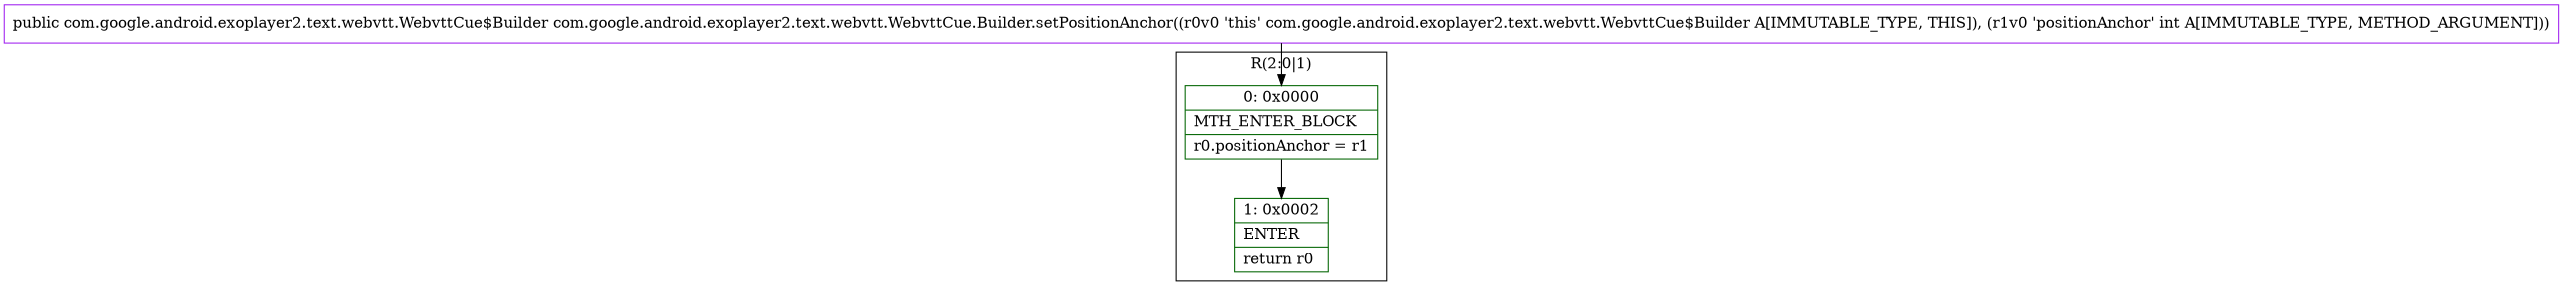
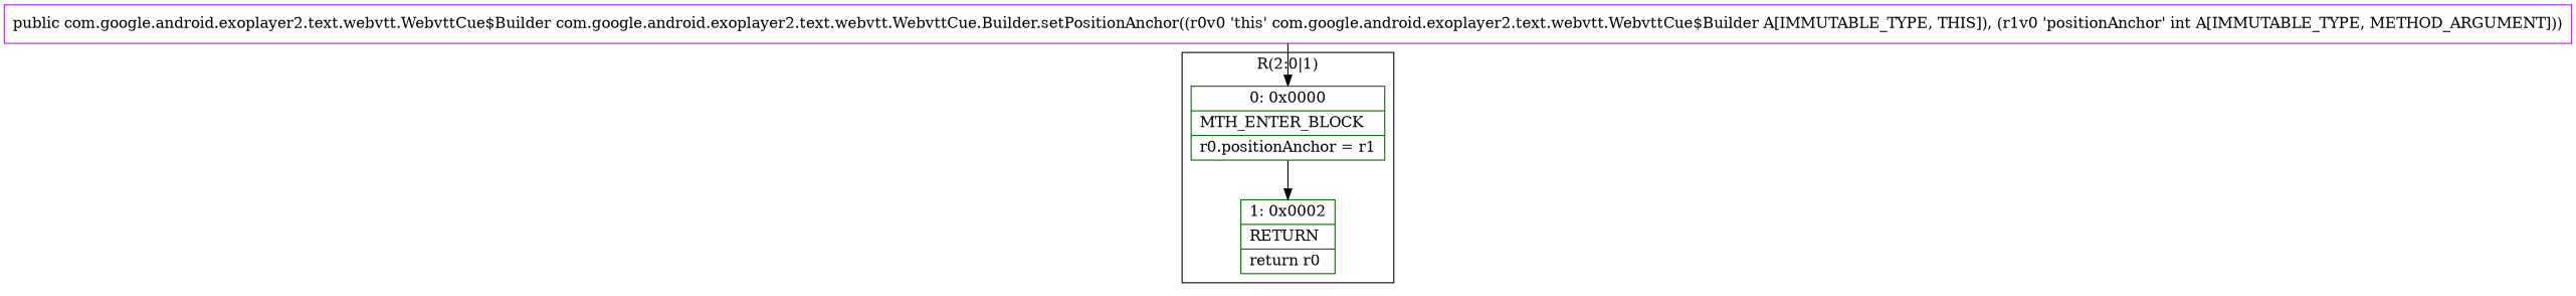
  digraph {
    node [color=darkgreen shape=record]
    n1 [label="{0\:\ 0x0000|MTH_ENTER_BLOCK\l|r0.positionAnchor = r1\l}"]
-   n2 [label="{1\:\ 0x0002|ENTER\l|return r0\l}"]
+   n2 [label="{1\:\ 0x0002|RETURN\l|return r0\l}"]
    n3 [label="{public com.google.android.exoplayer2.text.webvtt.WebvttCue$Builder com.google.android.exoplayer2.text.webvtt.WebvttCue.Builder.setPositionAnchor((r0v0 'this' com.google.android.exoplayer2.text.webvtt.WebvttCue$Builder A[IMMUTABLE_TYPE, THIS]), (r1v0 'positionAnchor' int A[IMMUTABLE_TYPE, METHOD_ARGUMENT])) }" color=purple]
    subgraph cluster_1 {
      label="R(2:0|1)"
      n1
      n2
    }
    n1 -> n2
    n3 -> n1
  }
